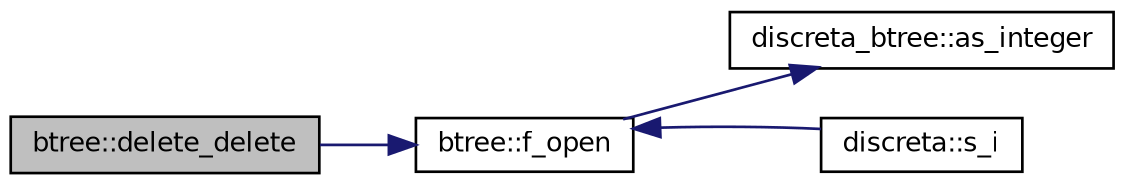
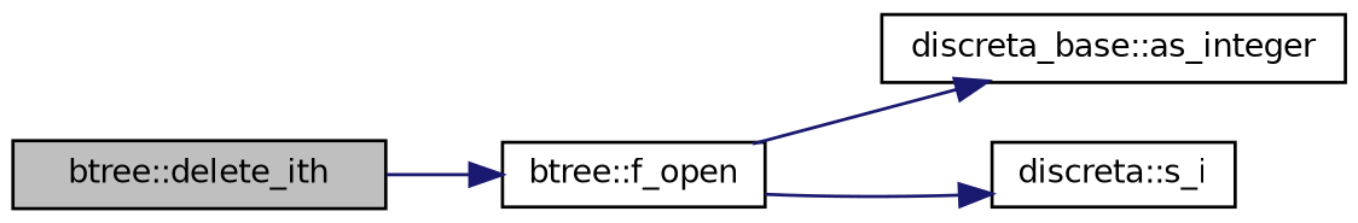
  digraph {
    rankdir=LR
    node [color=black fillcolor=white fontname=Helvetica fontsize=10 shape=record style=filled]
    edge [color=midnightblue fontname=Helvetica fontsize=10 labelfontname=Helvetica labelfontsize=10 style=solid]
-   n1 [fillcolor=grey75 fontcolor=black height=0.2 label="btree::delete_delete" width=0.4]
+   n1 [fillcolor=grey75 fontcolor=black height=0.2 label="btree::delete_ith" width=0.4]
    n2 [height=0.2 label="btree::f_open" width=0.4]
-   n3 [height=0.2 label="discreta_btree::as_integer" width=0.4]
+   n3 [height=0.2 label="discreta_base::as_integer" width=0.4]
    n4 [height=0.2 label="discreta::s_i" width=0.4]
    n1 -> n2
    n2 -> n3
-   n4 -> n2
+   n2 -> n4
  }
